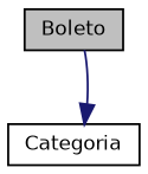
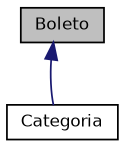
  digraph {
    node [color=black fontname=Helvetica fontsize=10 shape=record style=filled]
    n1 [fillcolor=grey75 fontcolor=black height=0.2 label=Boleto width=0.4]
    n2 [fillcolor=white height=0.2 label=Categoria width=0.4]
-   n2 -> n1 [color=midnightblue dir=back fontname=Helvetica fontsize=10 labelfontname=Helvetica labelfontsize=10 style=solid]
+   n1 -> n2 [color=midnightblue dir=back fontname=Helvetica fontsize=10 labelfontname=Helvetica labelfontsize=10 style=solid]
  }
